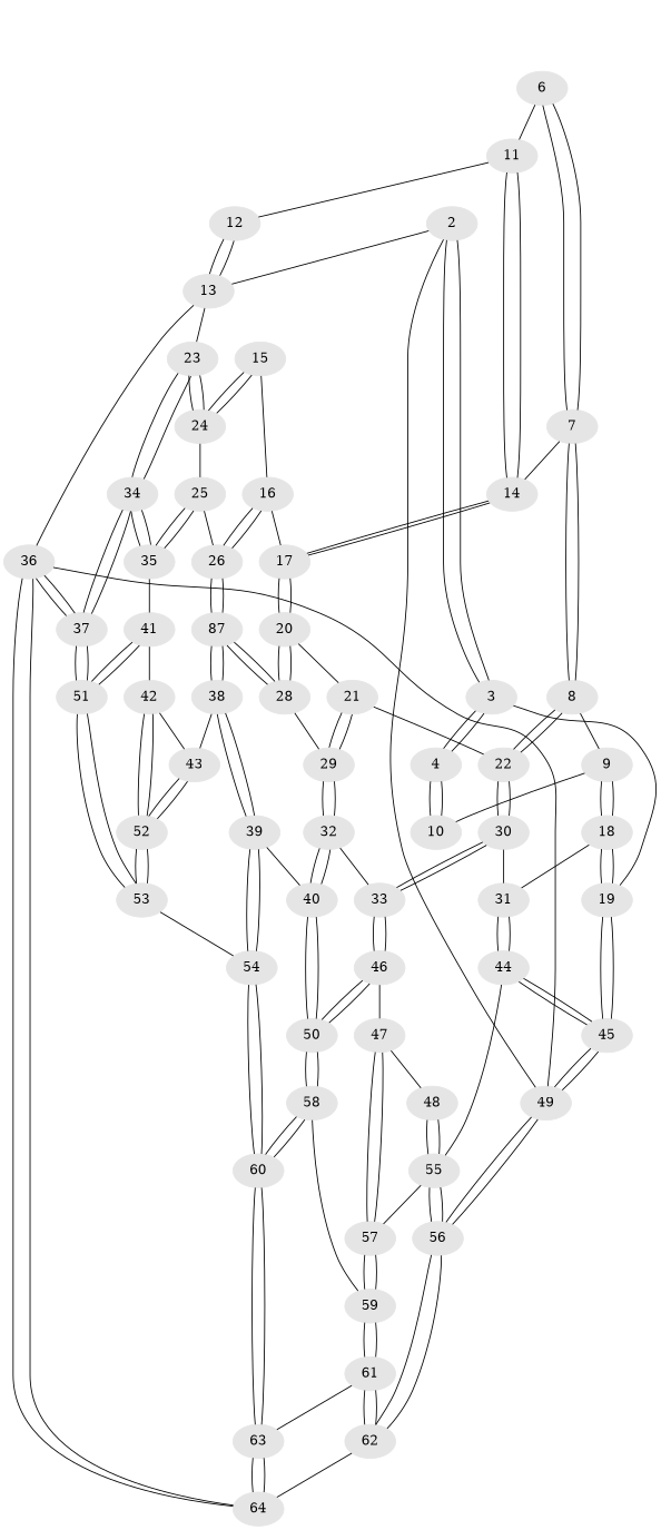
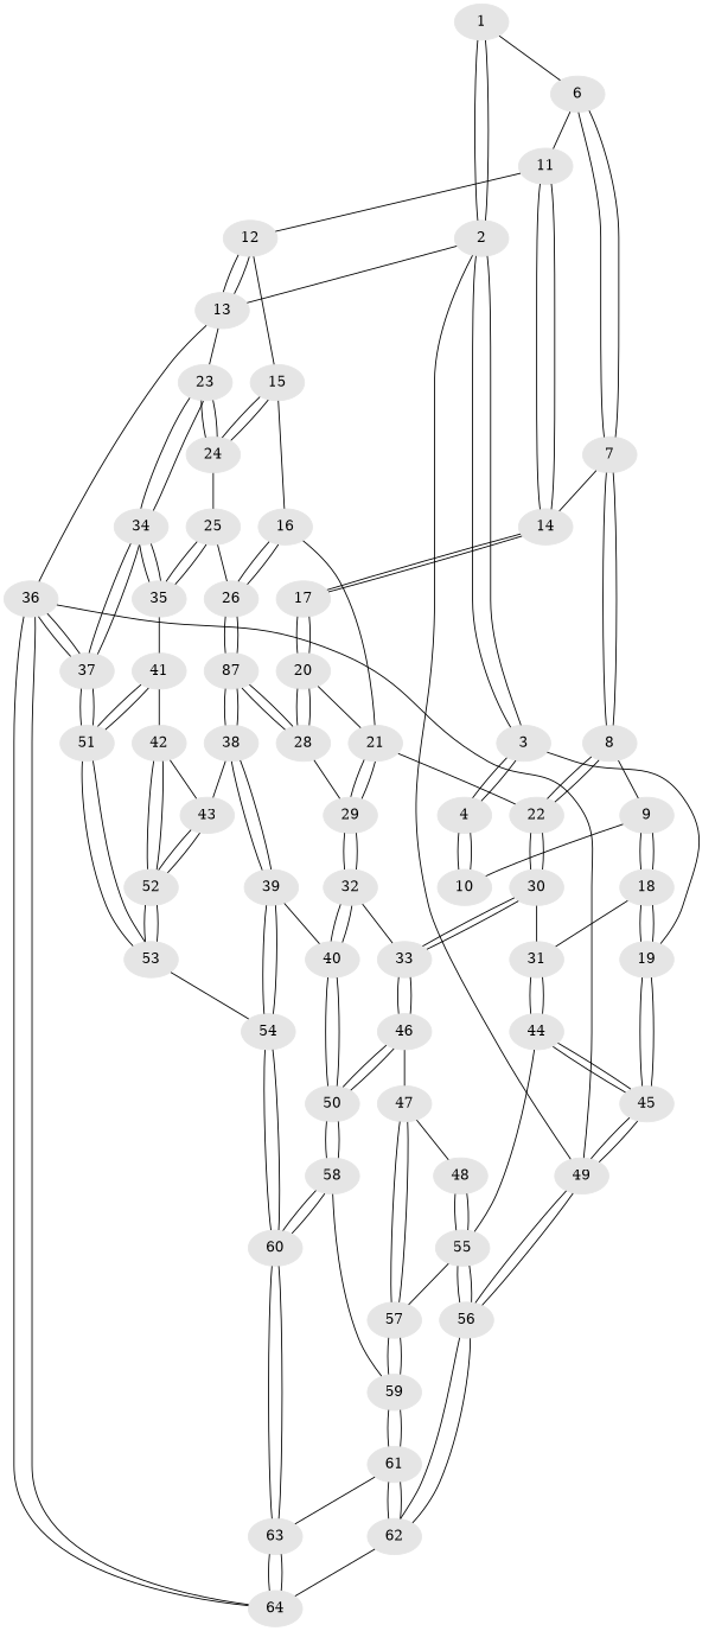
  graph {
    node [color=gray90 style=filled]
+   1
    2
    6
    3
    13
    49
    7
    11
    4
    19
    23
    36
    56
    10
    45
    8
    14
    12
    9
    22
    17
    18
    30
    31
    15
    16
    24
    34
    37
    64
    20
    26
    25
    n34 [label=87]
    21
    28
    44
    29
    32
    33
    35
    41
    38
    39
    43
    40
    46
    55
    50
    47
    51
    42
    53
    54
    52
    60
    58
    48
    57
    59
    62
    63
    61
+   1 -- 2
+   1 -- 2
+   1 -- 6
    2 -- 3
    2 -- 3
    2 -- 13
    2 -- 49
    6 -- 7
    6 -- 7
    6 -- 11
    3 -- 4
    3 -- 4
    3 -- 19
    13 -- 23
    13 -- 36
    49 -- 56
    49 -- 56
    7 -- 8
    7 -- 8
    7 -- 14
    11 -- 14
    11 -- 14
    11 -- 12
    4 -- 10
    4 -- 10
    19 -- 45
    19 -- 45
    23 -- 24
    23 -- 24
    23 -- 34
    23 -- 34
    36 -- 49
    36 -- 37
    36 -- 37
    36 -- 64
    36 -- 64
    56 -- 62
    56 -- 62
    45 -- 49
    45 -- 49
    8 -- 9
    8 -- 22
    8 -- 22
    14 -- 17
    14 -- 17
    12 -- 13
    12 -- 13
+   12 -- 15
    9 -- 10
    9 -- 18
    9 -- 18
    22 -- 30
    22 -- 30
    17 -- 20
    17 -- 20
    18 -- 19
    18 -- 19
    18 -- 31
    30 -- 31
    30 -- 33
    30 -- 33
    31 -- 44
    31 -- 44
    15 -- 16
    15 -- 24
    15 -- 24
-   16 -- 17
+   16 -- 21
    16 -- 26
    16 -- 26
    24 -- 25
    34 -- 37
    34 -- 37
    34 -- 35
    34 -- 35
    37 -- 51
    37 -- 51
    20 -- 21
    20 -- 28
    20 -- 28
    26 -- n34
    26 -- n34
    25 -- 26
    25 -- 35
    25 -- 35
    n34 -- 28
    n34 -- 28
    n34 -- 38
    n34 -- 38
    21 -- 22
    21 -- 29
    21 -- 29
    28 -- 29
    44 -- 45
    44 -- 45
    44 -- 55
    29 -- 32
    29 -- 32
    32 -- 33
    32 -- 40
    32 -- 40
    33 -- 46
    33 -- 46
    35 -- 41
    41 -- 51
    41 -- 51
    41 -- 42
    38 -- 39
    38 -- 39
    38 -- 43
    39 -- 40
    39 -- 54
    39 -- 54
    43 -- 52
    43 -- 52
    40 -- 50
    40 -- 50
    46 -- 50
    46 -- 50
    46 -- 47
    55 -- 56
    55 -- 56
    55 -- 57
    50 -- 58
    50 -- 58
    47 -- 48
    47 -- 57
    47 -- 57
    51 -- 53
    51 -- 53
    42 -- 43
    42 -- 52
    42 -- 52
    53 -- 54
    54 -- 60
    54 -- 60
    52 -- 53
    52 -- 53
    60 -- 63
    60 -- 63
    58 -- 60
    58 -- 60
    58 -- 59
    48 -- 55
    48 -- 55
    57 -- 59
    57 -- 59
    59 -- 61
    59 -- 61
    62 -- 64
    63 -- 64
    63 -- 64
    61 -- 62
    61 -- 62
    61 -- 63
  }
